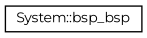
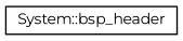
  digraph {
    rankdir=LR
    fontname=Montserrat
-   n1 [color=black fillcolor=white fontname=Montserrat fontsize=10 height=0.2 label="System::bsp_bsp" shape=record style=filled width=0.4]
+   n1 [color=black fillcolor=white fontname=Montserrat fontsize=10 height=0.2 label="System::bsp_header" shape=record style=filled width=0.4]
  }
